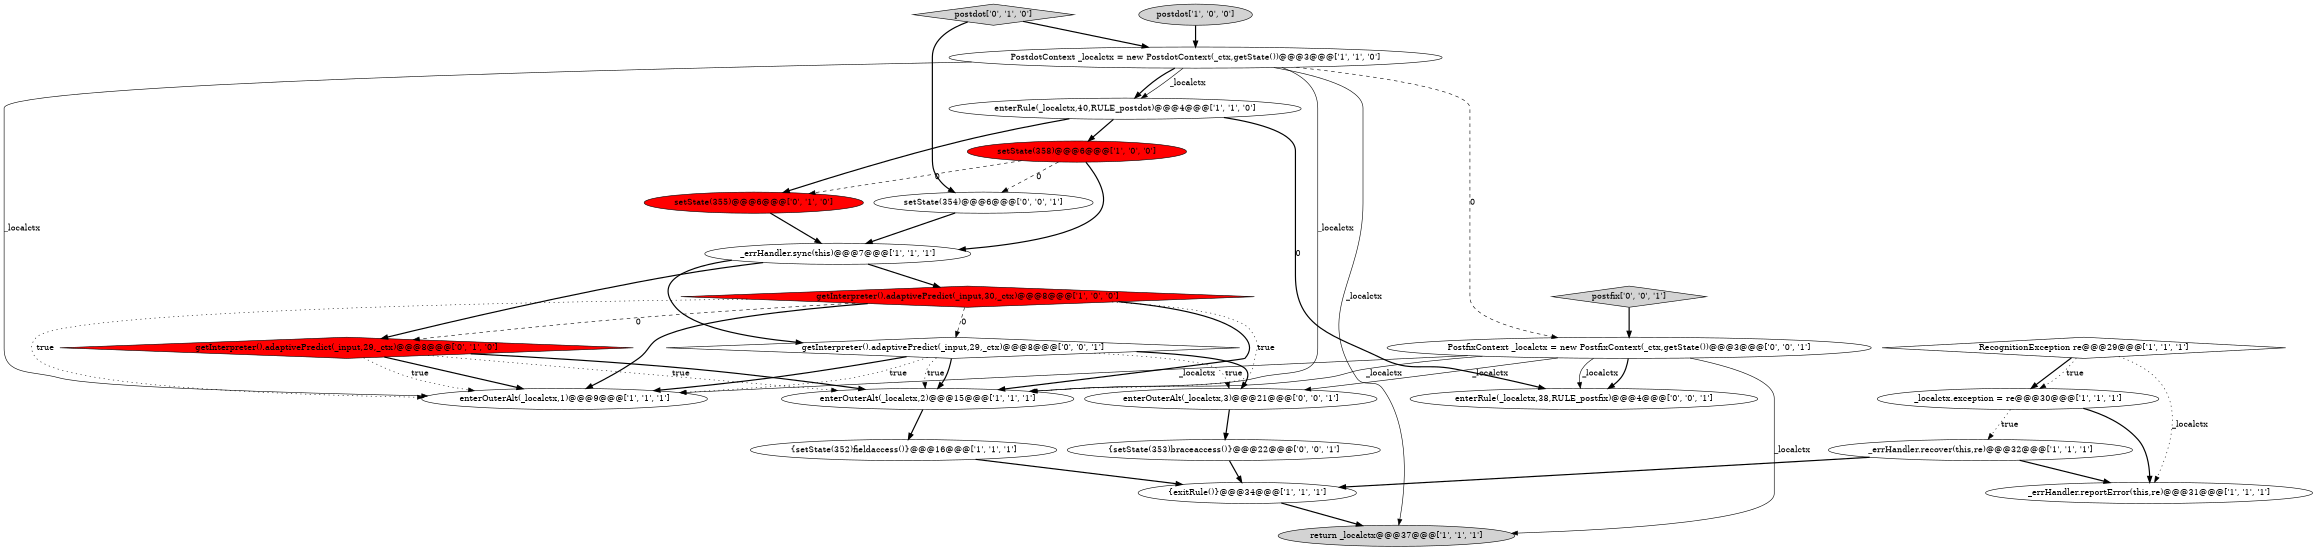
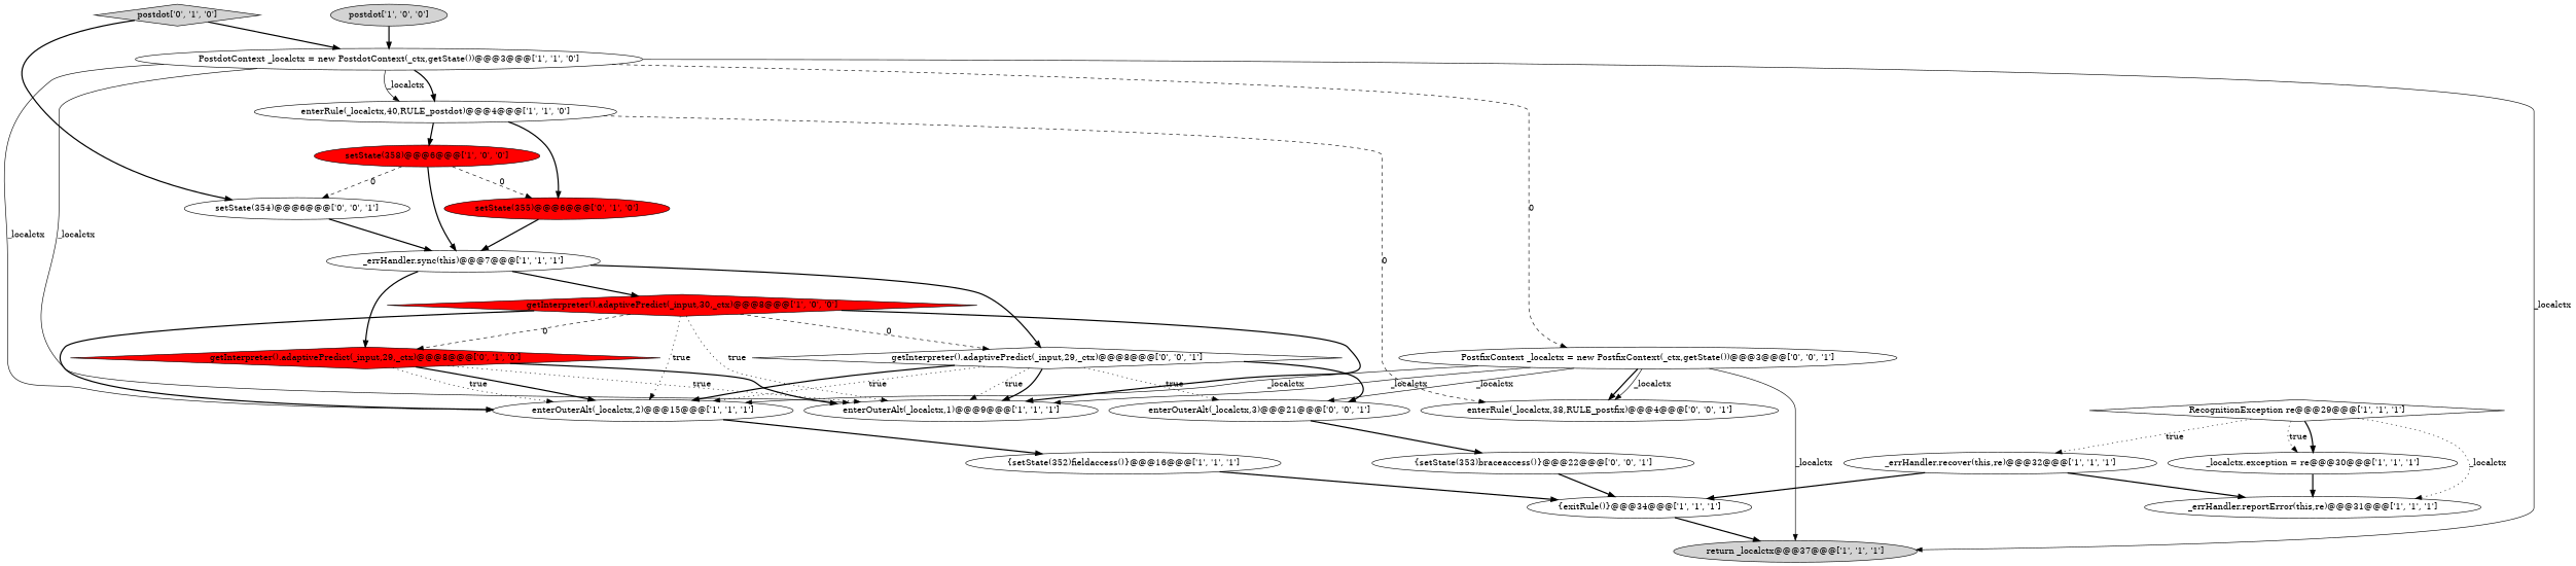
  digraph {
    node [fillcolor=white shape=ellipse style=filled]
    edge [style=bold]
    n1 [fillcolor=lightgray label="postdot['0', '1', '0']" shape=diamond]
    n2 [label="PostdotContext _localctx = new PostdotContext(_ctx,getState())@@@3@@@['1', '1', '0']"]
    n3 [label="setState(354)@@@6@@@['0', '0', '1']"]
    n4 [fillcolor=lightgray label="return _localctx@@@37@@@['1', '1', '1']"]
    n5 [label="enterRule(_localctx,40,RULE_postdot)@@@4@@@['1', '1', '0']"]
    n6 [label="enterOuterAlt(_localctx,1)@@@9@@@['1', '1', '1']"]
    n7 [label="enterOuterAlt(_localctx,2)@@@15@@@['1', '1', '1']"]
    n8 [label="PostfixContext _localctx = new PostfixContext(_ctx,getState())@@@3@@@['0', '0', '1']"]
    n9 [label="_errHandler.reportError(this,re)@@@31@@@['1', '1', '1']"]
    n10 [label="_errHandler.recover(this,re)@@@32@@@['1', '1', '1']"]
    n11 [label="{exitRule()}@@@34@@@['1', '1', '1']"]
    n12 [label="enterRule(_localctx,38,RULE_postfix)@@@4@@@['0', '0', '1']"]
    n13 [label="_errHandler.sync(this)@@@7@@@['1', '1', '1']"]
    n14 [fillcolor=red label="setState(355)@@@6@@@['0', '1', '0']"]
    n15 [fillcolor=red label="getInterpreter().adaptivePredict(_input,29,_ctx)@@@8@@@['0', '1', '0']" shape=diamond]
    n16 [fillcolor=red label="getInterpreter().adaptivePredict(_input,30,_ctx)@@@8@@@['1', '0', '0']" shape=diamond]
    n17 [label="getInterpreter().adaptivePredict(_input,29,_ctx)@@@8@@@['0', '0', '1']" shape=diamond]
    n18 [fillcolor=red label="setState(358)@@@6@@@['1', '0', '0']"]
    n19 [label="{setState(352)fieldaccess()}@@@16@@@['1', '1', '1']"]
    n20 [label="enterOuterAlt(_localctx,3)@@@21@@@['0', '0', '1']"]
    n21 [label="{setState(353)braceaccess()}@@@22@@@['0', '0', '1']"]
    n22 [label="RecognitionException re@@@29@@@['1', '1', '1']" shape=diamond]
    n23 [label="_localctx.exception = re@@@30@@@['1', '1', '1']"]
-   n24 [fillcolor=lightgray label="postfix['0', '0', '1']" shape=diamond]
    n25 [fillcolor=lightgray label="postdot['1', '0', '0']"]
    n1 -> n2
    n1 -> n3
    n2 -> n4 [label=_localctx style=solid]
    n2 -> n5
    n2 -> n5 [label=_localctx style=solid]
    n2 -> n6 [label=_localctx style=solid]
    n2 -> n7 [label=_localctx style=solid]
    n2 -> n8 [label=0 style=dashed]
    n3 -> n13
-   n5 -> n12 [label=0]
+   n5 -> n12 [label=0 style=dashed]
    n5 -> n14
    n5 -> n18
    n7 -> n19
    n8 -> n4 [label=_localctx style=solid]
    n8 -> n6 [label=_localctx style=solid]
    n8 -> n7 [label=_localctx style=solid]
    n8 -> n12
    n8 -> n12 [label=_localctx style=solid]
    n8 -> n20 [label=_localctx style=solid]
    n10 -> n9
    n10 -> n11
    n11 -> n4
    n13 -> n15
    n13 -> n16
    n13 -> n17
    n14 -> n13
    n15 -> n6 [label=true style=dotted]
    n15 -> n6
    n15 -> n7 [label=true style=dotted]
    n15 -> n7
    n16 -> n6
    n16 -> n6 [label=true style=dotted]
    n16 -> n7
    n16 -> n7 [label=true style=dotted]
    n16 -> n15 [label=0 style=dashed]
    n16 -> n17 [label=0 style=dashed]
    n17 -> n6 [label=true style=dotted]
    n17 -> n6
    n17 -> n7 [label=true style=dotted]
    n17 -> n7
    n17 -> n20 [label=true style=dotted]
    n17 -> n20
    n18 -> n3 [label=0 style=dashed]
    n18 -> n13
    n18 -> n14 [label=0 style=dashed]
    n19 -> n11
    n20 -> n21
    n21 -> n11
    n22 -> n9 [label=_localctx style=dotted]
-   n23 -> n10 [label=true style=dotted]
+   n22 -> n10 [label=true style=dotted]
    n22 -> n23
    n22 -> n23 [label=true style=dotted]
    n23 -> n9
-   n24 -> n8
    n25 -> n2
  }
